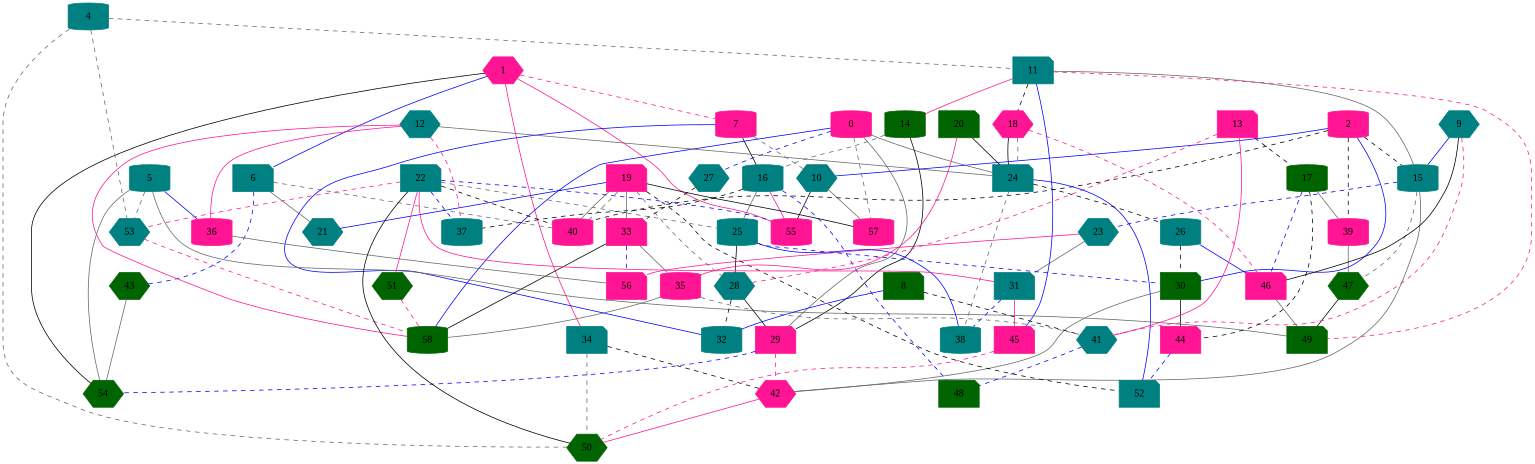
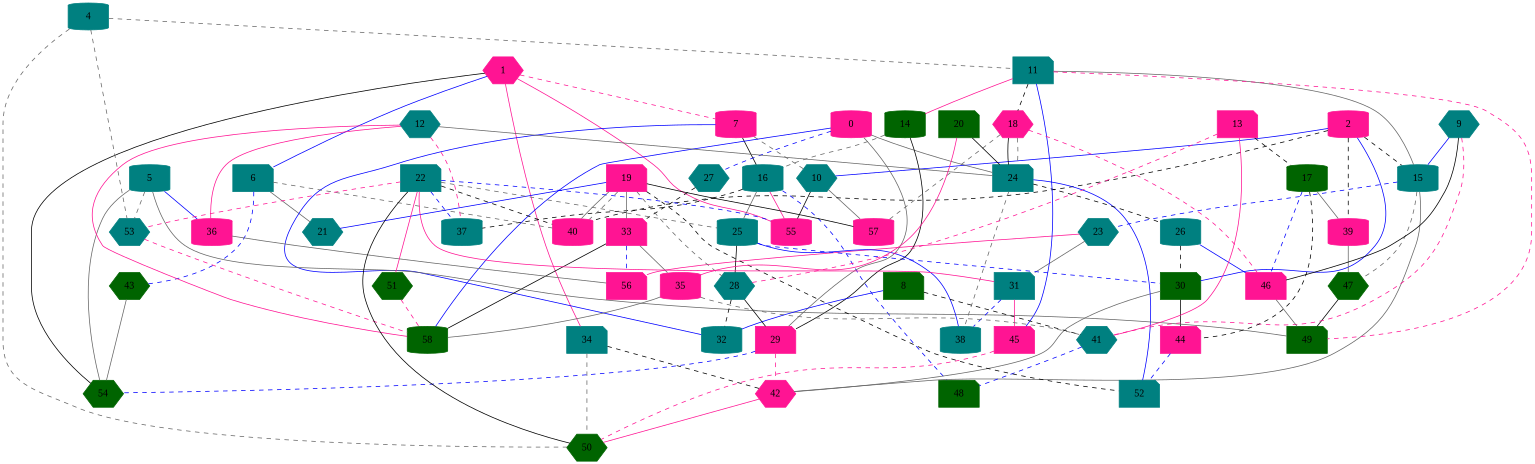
  graph {
    fontname="Liberation Serif"
    node [color=teal fontname="Liberation Serif" shape=cylinder style=filled]
    edge [color=gray40 fontname="Liberation Serif" style=solid]
    1 [color=deeppink shape=hexagon]
    6 [shape=note]
    7 [color=deeppink]
    34 [shape=note]
    54 [color=darkgreen shape=hexagon]
    55 [color=deeppink]
    40 [color=deeppink]
    21 [shape=hexagon]
    43 [color=darkgreen shape=hexagon]
    10 [shape=hexagon]
    16
    32
    50 [color=darkgreen shape=hexagon]
    42 [color=deeppink shape=hexagon]
    2 [color=deeppink]
    15
    30 [color=darkgreen shape=note]
    39 [color=deeppink]
    57 [color=deeppink]
    23 [shape=hexagon]
    47 [color=darkgreen shape=hexagon]
    44 [color=deeppink shape=note]
    n23 [color=deeppink label=0]
    24 [shape=note]
    27 [shape=hexagon]
    29 [color=deeppink shape=note]
    58 [color=darkgreen]
    52 [shape=note]
    26
    38
    33 [color=deeppink shape=note]
    11 [shape=note]
    4
    53 [shape=hexagon]
    49 [color=darkgreen shape=note]
    14 [color=darkgreen]
    18 [color=deeppink shape=hexagon]
    45 [color=deeppink shape=note]
    5
    36 [color=deeppink]
    56 [color=deeppink shape=note]
    37
    25
    48 [color=darkgreen shape=note]
    8 [color=darkgreen shape=note]
    41 [shape=hexagon]
    9 [shape=hexagon]
    46 [color=deeppink shape=note]
    12 [shape=hexagon]
    13 [color=deeppink shape=note]
    17 [color=darkgreen]
    28 [shape=hexagon]
    31 [shape=note]
    19 [color=deeppink shape=note]
    35 [color=deeppink]
    20 [color=darkgreen shape=note]
    22 [shape=note]
    51 [color=darkgreen shape=hexagon]
    1 -- 6 [color=blue]
    1 -- 7 [color=deeppink style=dashed]
    1 -- 34 [color=deeppink]
    1 -- 54 [color=black]
    1 -- 55 [color=deeppink]
    6 -- 40 [style=dashed]
    6 -- 21
    6 -- 43 [color=blue style=dashed]
    7 -- 10 [style=dashed]
    7 -- 16 [color=black]
    7 -- 32 [color=blue]
    34 -- 50 [style=dashed]
    34 -- 42 [color=black style=dashed]
    43 -- 54
    10 -- 55 [color=black]
    10 -- 57
    16 -- 55 [color=deeppink]
    16 -- 37 [color=black style=dashed]
    16 -- 25
    16 -- 48 [color=blue style=dashed]
    42 -- 50 [color=deeppink]
    2 -- 40 [color=black style=dashed]
    2 -- 10 [color=blue]
    2 -- 15 [color=black style=dashed]
    2 -- 30 [color=blue]
    2 -- 39 [color=black style=dashed]
    15 -- 42
    15 -- 23 [color=blue style=dashed]
    15 -- 47 [style=dashed]
    30 -- 42
    30 -- 44 [color=black]
    39 -- 47
    23 -- 56 [color=deeppink]
    23 -- 31
    47 -- 49 [color=black]
    44 -- 52 [color=blue style=dashed]
    n23 -- 24
    n23 -- 27 [color=blue style=dashed]
    n23 -- 29
    n23 -- 58 [color=blue]
    24 -- 52 [color=blue]
    24 -- 26 [color=black style=dashed]
    24 -- 38 [style=dashed]
    27 -- 33 [color=black style=dashed]
    29 -- 54 [color=blue style=dashed]
    29 -- 42 [color=deeppink style=dashed]
    26 -- 30 [color=black style=dashed]
    26 -- 46 [color=blue]
    33 -- 58 [color=black]
    33 -- 56 [color=blue style=dashed]
    33 -- 35
    11 -- 15
    11 -- 49 [color=deeppink style=dashed]
    11 -- 14 [color=deeppink]
    11 -- 18 [color=black style=dashed]
    11 -- 45 [color=blue]
    4 -- 50 [style=dashed]
    4 -- 11 [style=dashed]
    4 -- 53 [style=dashed]
    53 -- 58 [color=deeppink style=dashed]
    14 -- 16 [style=dashed]
    14 -- 29 [color=black]
-   n23 -- 57 [style=dashed]
+   18 -- 57 [style=dashed]
    18 -- 24 [color=black]
    18 -- 24 [style=dashed]
    18 -- 46 [color=deeppink style=dashed]
    45 -- 50 [color=deeppink style=dashed]
    5 -- 54
    5 -- 53 [style=dashed]
    5 -- 49
    5 -- 36 [color=blue]
    36 -- 56
    25 -- 30 [color=blue style=dashed]
    25 -- 38 [color=blue]
    25 -- 28 [color=black]
    8 -- 32 [color=blue]
    8 -- 41 [color=black style=dashed]
    41 -- 48 [color=blue style=dashed]
    9 -- 15 [color=blue]
    9 -- 41 [color=deeppink style=dashed]
    9 -- 46 [color=black]
    46 -- 49
    12 -- 24
    12 -- 58 [color=deeppink]
    12 -- 36 [color=deeppink]
    12 -- 37 [color=deeppink style=dashed]
    13 -- 41 [color=deeppink]
    13 -- 17 [color=black style=dashed]
    13 -- 28 [color=deeppink style=dashed]
    17 -- 39
    17 -- 44 [color=black style=dashed]
    17 -- 46 [color=blue style=dashed]
    28 -- 32 [color=black style=dashed]
    28 -- 29 [color=black]
    31 -- 38 [color=blue style=dashed]
    31 -- 45 [color=deeppink]
    19 -- 40
    19 -- 40 [style=dashed]
    19 -- 21 [color=blue]
    19 -- 57 [color=black]
    19 -- 52 [color=black style=dashed]
    19 -- 33
    19 -- 28 [style=dashed]
    35 -- 58
    35 -- 41 [style=dashed]
    20 -- 24 [color=black]
    20 -- 35 [color=deeppink]
    22 -- 55 [color=blue style=dashed]
    22 -- 40 [color=black style=dashed]
    22 -- 50 [color=black]
    22 -- 53 [color=deeppink style=dashed]
    22 -- 37 [color=blue style=dashed]
    22 -- 25 [style=dashed]
    22 -- 31 [color=deeppink]
    22 -- 51 [color=deeppink]
    51 -- 58 [color=deeppink style=dashed]
  }
